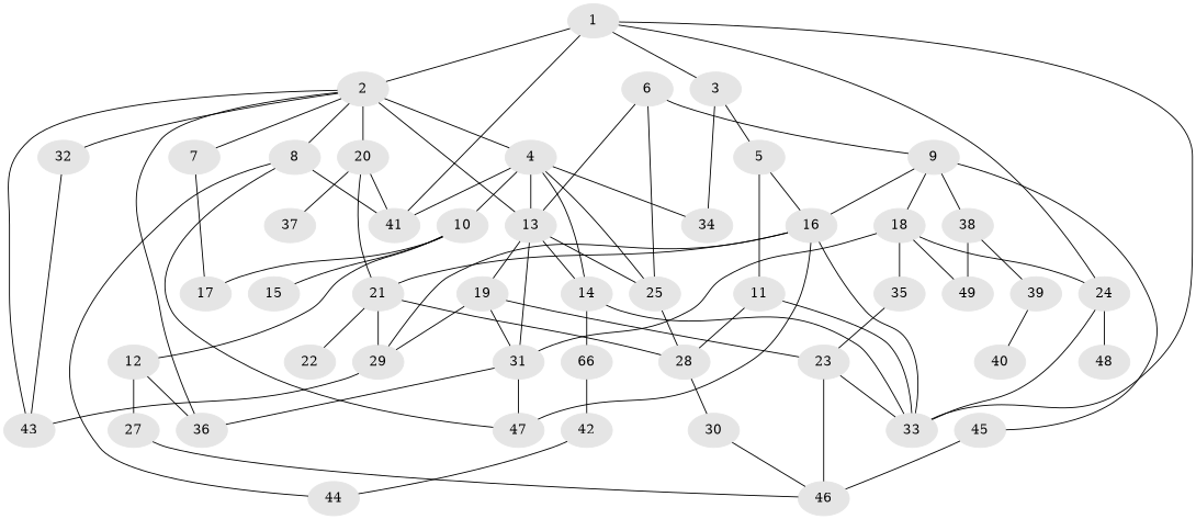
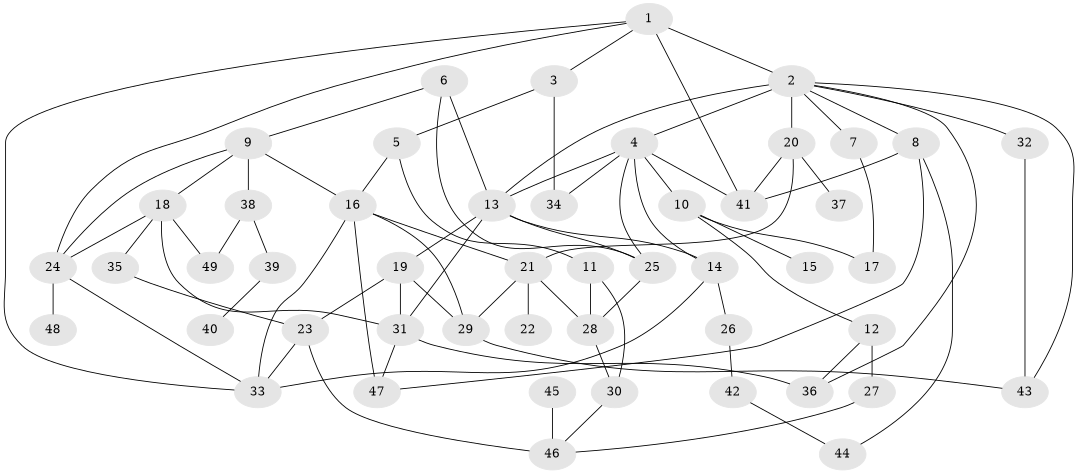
  graph {
    node [color=gray90 style=filled]
    edge [weight=1.0]
    1
    2
    3
    24
    33
    41
    4
    7
    8
    13
    20
    32
    36
    43
    5
    34
    48
    10
    14
    25
    17
    44
    47
    19
    31
    21
    37
    11
    16
    12
    15
-   26 [label=66]
+   26
    28
    6
    9
    30
    18
    38
    45
    29
    35
    49
    39
    46
    27
    23
    42
    22
    40
    1 -- 2
    1 -- 3
    1 -- 24
    1 -- 33
    1 -- 41 [weight=2.0]
    2 -- 4
    2 -- 7
    2 -- 8 [weight=2.0]
    2 -- 13 [weight=4.0]
    2 -- 20
    2 -- 32
    2 -- 36
    2 -- 43
    3 -- 5
    3 -- 34
    24 -- 33
    24 -- 48
    4 -- 41
    4 -- 13
    4 -- 34
    4 -- 10
    4 -- 14
    4 -- 25
    7 -- 17
    8 -- 41
    8 -- 44
    8 -- 47
    13 -- 14
    13 -- 25
    13 -- 19
    13 -- 31
    20 -- 41
    20 -- 21
    20 -- 37
    32 -- 43
    5 -- 11
    5 -- 16
    10 -- 17
    10 -- 12
    10 -- 15
    14 -- 33
    14 -- 26
    25 -- 28
    19 -- 31
    19 -- 29
    19 -- 23
    31 -- 36
    31 -- 47
    21 -- 28
    21 -- 29 [weight=3.0]
    21 -- 22
    11 -- 28
-   11 -- 33
+   11 -- 30
    16 -- 33
    16 -- 47 [weight=2.0]
    16 -- 21
    16 -- 29
    12 -- 36
    12 -- 27
    26 -- 42
    28 -- 30
    6 -- 13
    6 -- 25
    6 -- 9
    9 -- 16
    9 -- 18
    9 -- 38 [weight=2.0]
-   9 -- 45
+   9 -- 24
    30 -- 46
    18 -- 24
    18 -- 31
    18 -- 35
    18 -- 49
    38 -- 49
    38 -- 39
    45 -- 46 [weight=2.0]
    29 -- 43
    35 -- 23
    39 -- 40
    27 -- 46
    23 -- 33
    23 -- 46
    42 -- 44
  }
